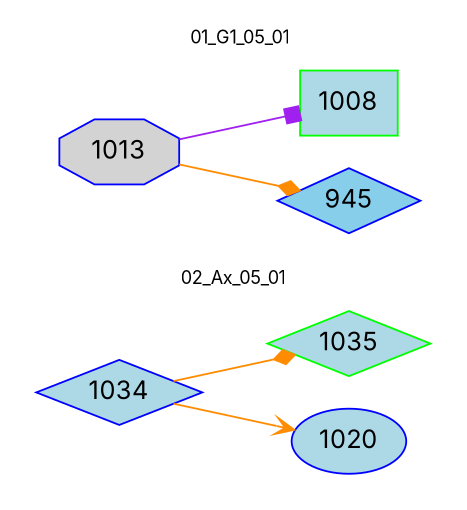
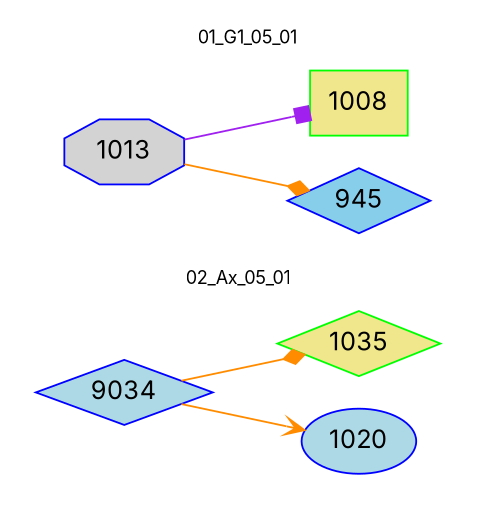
  digraph {
    fontname=Inter
    rankdir=LR
    node [color=blue fillcolor=lightblue fontname=Inter shape=diamond style=filled]
    edge [arrowhead=diamond color=darkorange fontname=Inter]
-   n1 [label=1034]
+   n1 [label=9034]
    n2 [label=1020 shape=ellipse]
-   n3 [color=green label=1035]
+   n3 [color=green fillcolor=khaki label=1035]
    n4 [fillcolor=lightgrey label=1013 shape=octagon]
    n5 [fillcolor=skyblue label=945]
-   n6 [color=green label=1008 shape=box]
+   n6 [color=green fillcolor=khaki label=1008 shape=box]
    subgraph cluster_1 {
      color=white
      fontsize=10
      label="02_Ax_05_01"
      n1
      n2
      n3
    }
    subgraph cluster_2 {
      color=white
      fontsize=10
      label="01_G1_05_01"
      n4
      n5
      n6
    }
    n1 -> n2 [arrowhead=vee]
    n1 -> n3
    n4 -> n5
    n4 -> n6 [arrowhead=box color=purple]
  }
